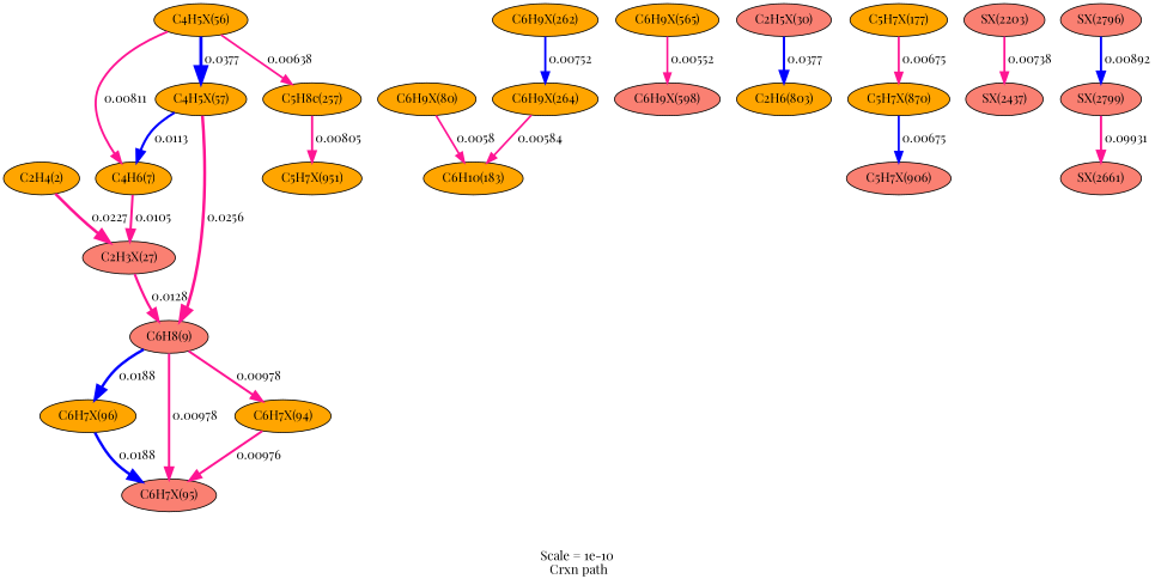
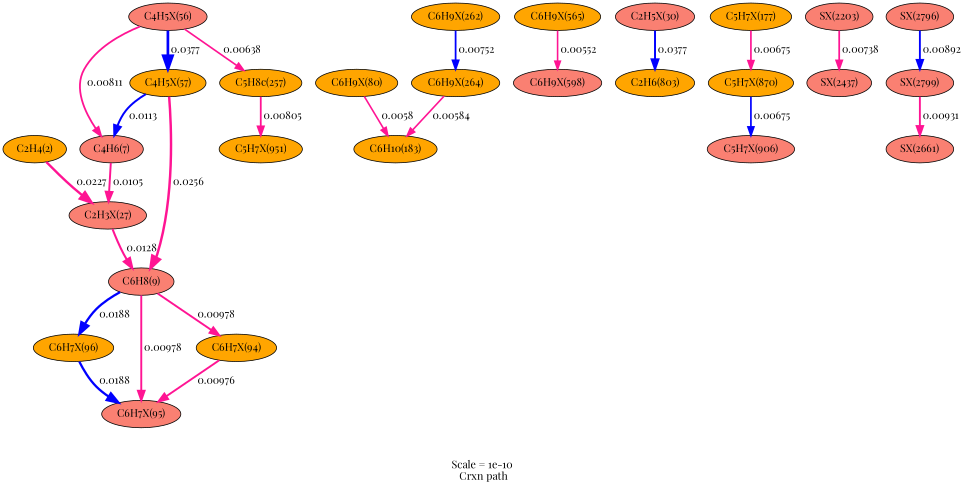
  digraph {
    fontname="Playfair Display"
    label="Scale = 1e-10\l Crxn path"
    node [fillcolor=orange fontname="Playfair Display" style=filled]
    edge [arrowsize=1.25 color=deeppink fontname="Playfair Display" style="setlinewidth(2.51)"]
    n1 [label="C2H4(2)"]
    n2 [fillcolor=salmon label="C2H3X(27)"]
    n3 [fillcolor=salmon label="C6H8(9)"]
    n4 [label="C6H7X(96)"]
    n5 [fillcolor=salmon label="C6H7X(95)"]
    n6 [label="C6H7X(94)"]
-   n7 [label="C4H6(7)"]
+   n7 [fillcolor=salmon label="C4H6(7)"]
    n8 [label="C4H5X(57)"]
-   n9 [label="C4H5X(56)"]
+   n9 [fillcolor=salmon label="C4H5X(56)"]
    n10 [label="C5H8c(257)"]
    n11 [label="C5H7X(951)"]
    n12 [label="C6H9X(80)"]
    n13 [label="C6H10(183)"]
    n14 [label="C6H9X(264)"]
    n15 [label="C6H9X(262)"]
    n16 [label="C6H9X(565)"]
    n17 [fillcolor=salmon label="C6H9X(598)"]
    n18 [fillcolor=salmon label="C2H5X(30)"]
    n19 [label="C2H6(803)"]
    n20 [label="C5H7X(177)"]
    n21 [label="C5H7X(870)"]
    n22 [fillcolor=salmon label="C5H7X(906)"]
    n23 [fillcolor=salmon label="SX(2203)"]
    n24 [fillcolor=salmon label="SX(2437)"]
    n25 [fillcolor=salmon label="SX(2796)"]
    n26 [fillcolor=salmon label="SX(2799)"]
    n27 [fillcolor=salmon label="SX(2661)"]
    n1 -> n2 [arrowsize=1.57 label=" 0.0227" style="setlinewidth(3.14)"]
    n2 -> n3 [arrowsize=1.35 label=" 0.0128" style="setlinewidth(2.71)"]
    n3 -> n4 [arrowsize=1.5 color=blue label=" 0.0188" style="setlinewidth(3)"]
    n3 -> n5 [label=" 0.00978"]
    n3 -> n6 [label=" 0.00978"]
    n4 -> n5 [arrowsize=1.5 color=blue label=" 0.0188" style="setlinewidth(3)"]
    n6 -> n5 [label=" 0.00976"]
    n7 -> n2 [arrowsize=1.28 label=" 0.0105" style="setlinewidth(2.56)"]
    n8 -> n3 [arrowsize=1.62 label=" 0.0256" style="setlinewidth(3.23)"]
    n8 -> n7 [arrowsize=1.31 color=blue label=" 0.0113" style="setlinewidth(2.61)"]
    n9 -> n7 [arrowsize=1.18 label=" 0.00811" style="setlinewidth(2.37)"]
    n9 -> n8 [arrowsize=1.76 color=blue label=" 0.0377" style="setlinewidth(3.53)"]
    n9 -> n10 [arrowsize=1.09 label=" 0.00638" style="setlinewidth(2.18)"]
    n10 -> n11 [arrowsize=1.18 label=" 0.00805" style="setlinewidth(2.36)"]
    n12 -> n13 [arrowsize=1.06 label=" 0.0058" style="setlinewidth(2.11)"]
    n14 -> n13 [arrowsize=1.06 label=" 0.00584" style="setlinewidth(2.12)"]
    n15 -> n14 [arrowsize=1.15 color=blue label=" 0.00752" style="setlinewidth(2.31)"]
    n16 -> n17 [arrowsize=1.04 label=" 0.00552" style="setlinewidth(2.07)"]
    n18 -> n19 [arrowsize=1.29 color=blue label=" 0.0377" style="setlinewidth(2.58)"]
    n20 -> n21 [arrowsize=1.11 label=" 0.00675" style="setlinewidth(2.23)"]
    n21 -> n22 [arrowsize=1.11 color=blue label=" 0.00675" style="setlinewidth(2.23)"]
    n23 -> n24 [arrowsize=1.15 label=" 0.00738" style="setlinewidth(2.29)"]
    n25 -> n26 [arrowsize=1.22 color=blue label=" 0.00892" style="setlinewidth(2.44)"]
-   n26 -> n27 [arrowsize=1.23 label=" 0.09931" style="setlinewidth(2.47)"]
+   n26 -> n27 [arrowsize=1.23 label=" 0.00931" style="setlinewidth(2.47)"]
  }
